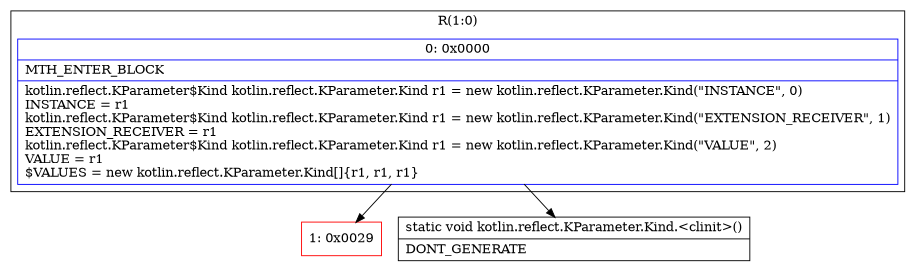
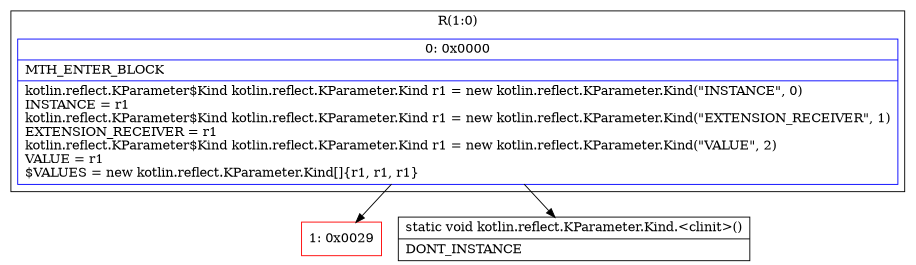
  digraph {
    node [shape=record]
    n1 [color=blue label="{0\:\ 0x0000|MTH_ENTER_BLOCK\l|kotlin.reflect.KParameter$Kind kotlin.reflect.KParameter.Kind r1 = new kotlin.reflect.KParameter.Kind(\"INSTANCE\", 0)\lINSTANCE = r1\lkotlin.reflect.KParameter$Kind kotlin.reflect.KParameter.Kind r1 = new kotlin.reflect.KParameter.Kind(\"EXTENSION_RECEIVER\", 1)\lEXTENSION_RECEIVER = r1\lkotlin.reflect.KParameter$Kind kotlin.reflect.KParameter.Kind r1 = new kotlin.reflect.KParameter.Kind(\"VALUE\", 2)\lVALUE = r1\l$VALUES = new kotlin.reflect.KParameter.Kind[]\{r1, r1, r1\}\l}"]
    n2 [color=red label="{1\:\ 0x0029}"]
-   n3 [label="{static void kotlin.reflect.KParameter.Kind.\<clinit\>()  | DONT_GENERATE\l}"]
+   n3 [label="{static void kotlin.reflect.KParameter.Kind.\<clinit\>()  | DONT_INSTANCE\l}"]
    subgraph cluster_1 {
      label="R(1:0)"
      n1
    }
    n1 -> n2
    n1 -> n3
  }
